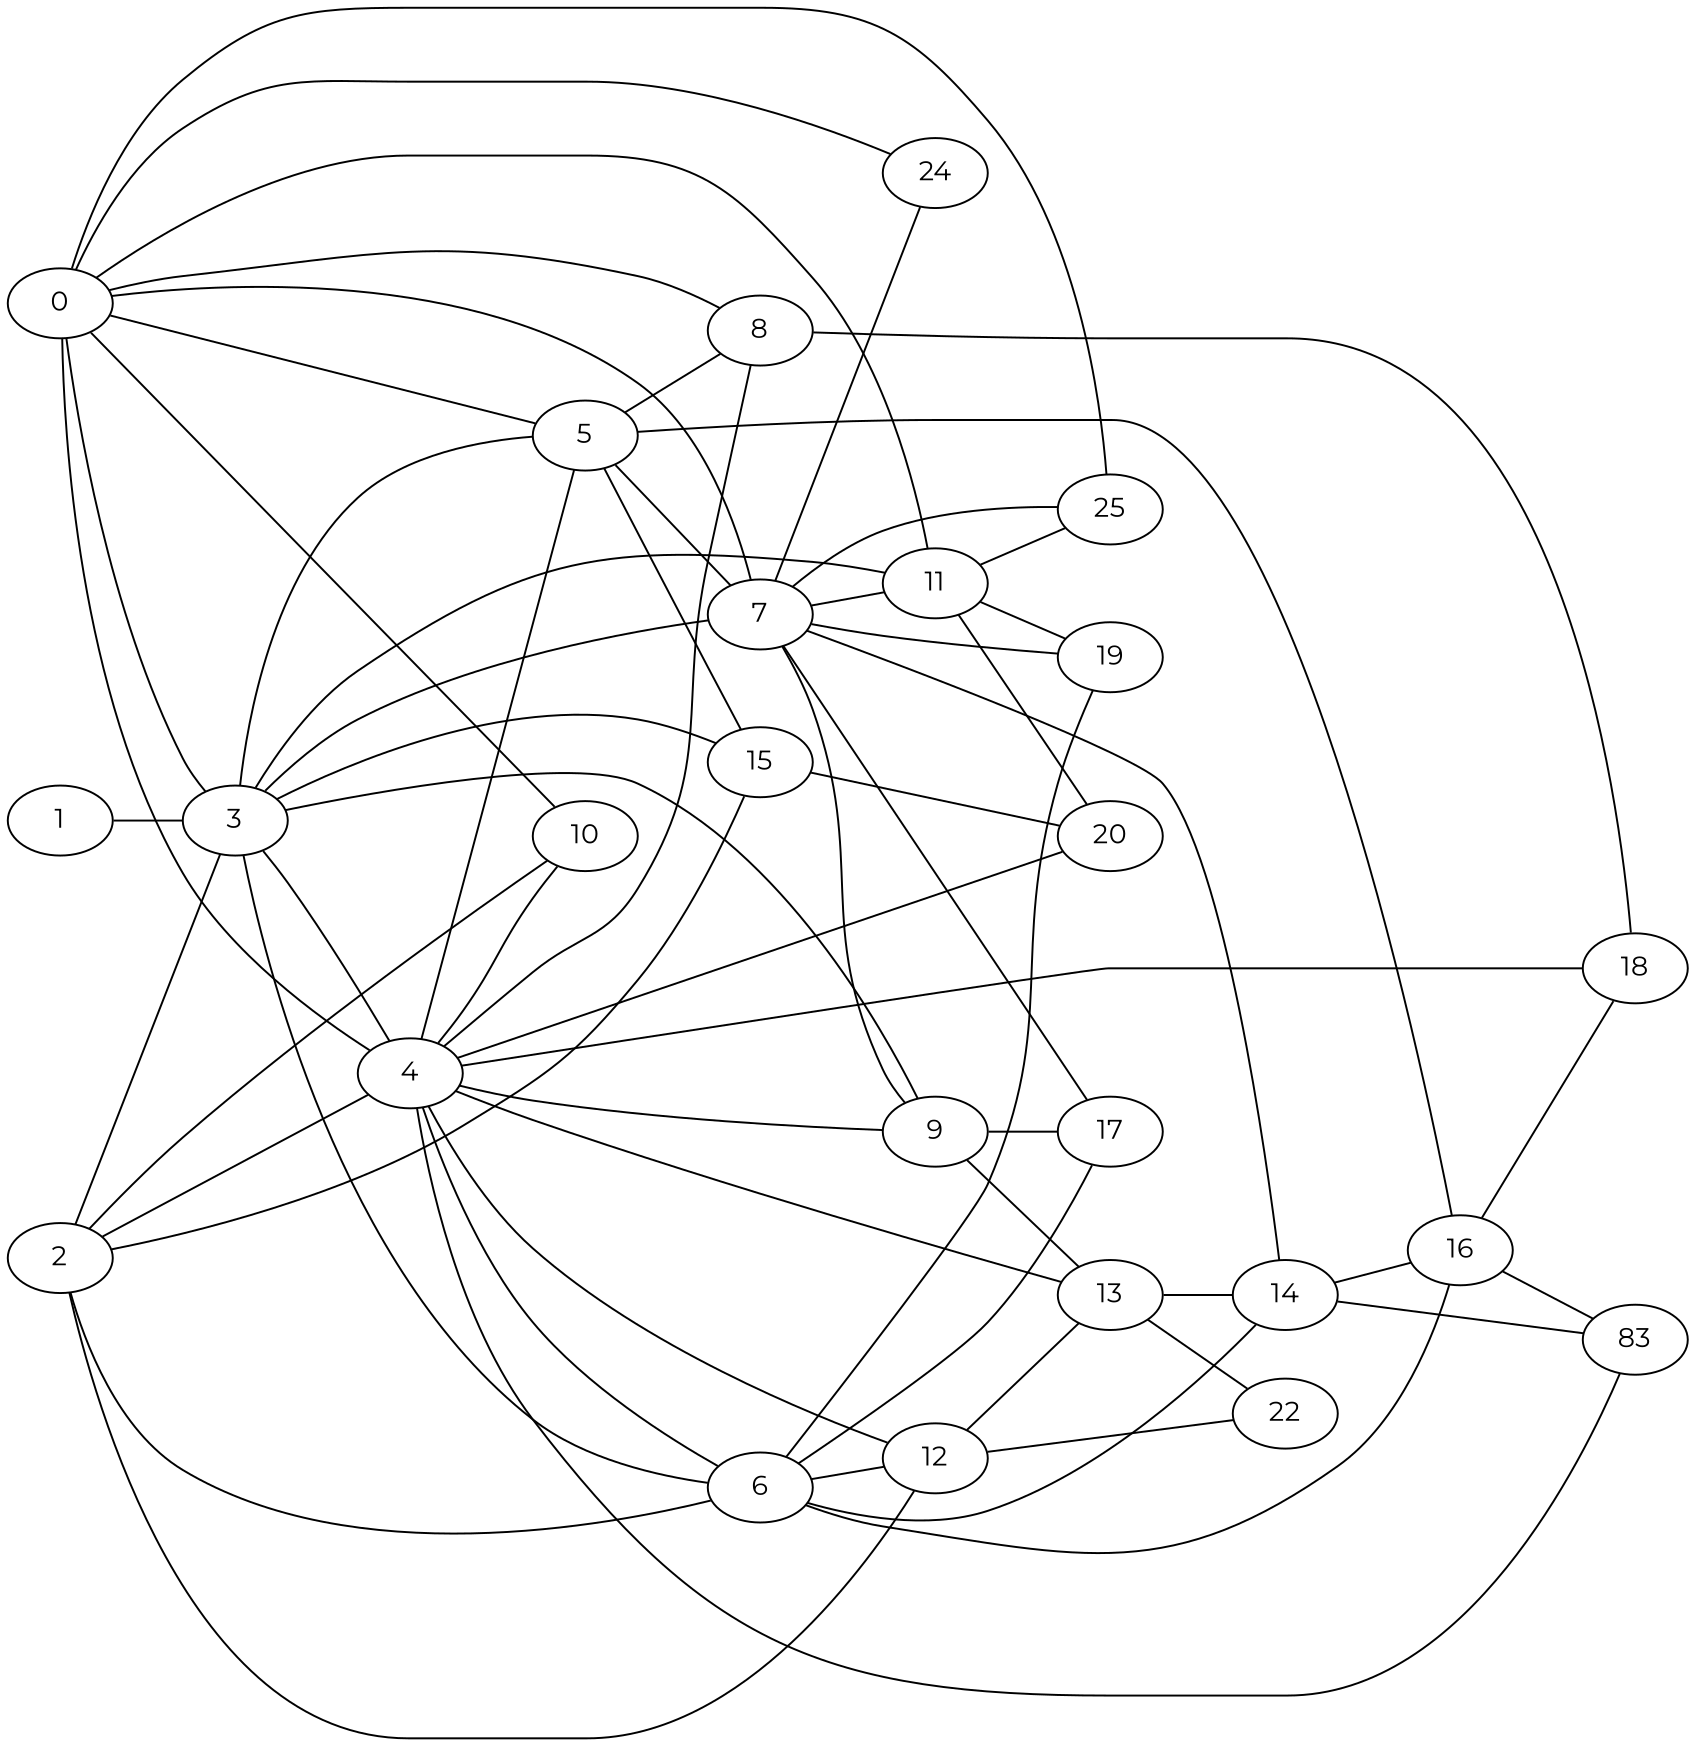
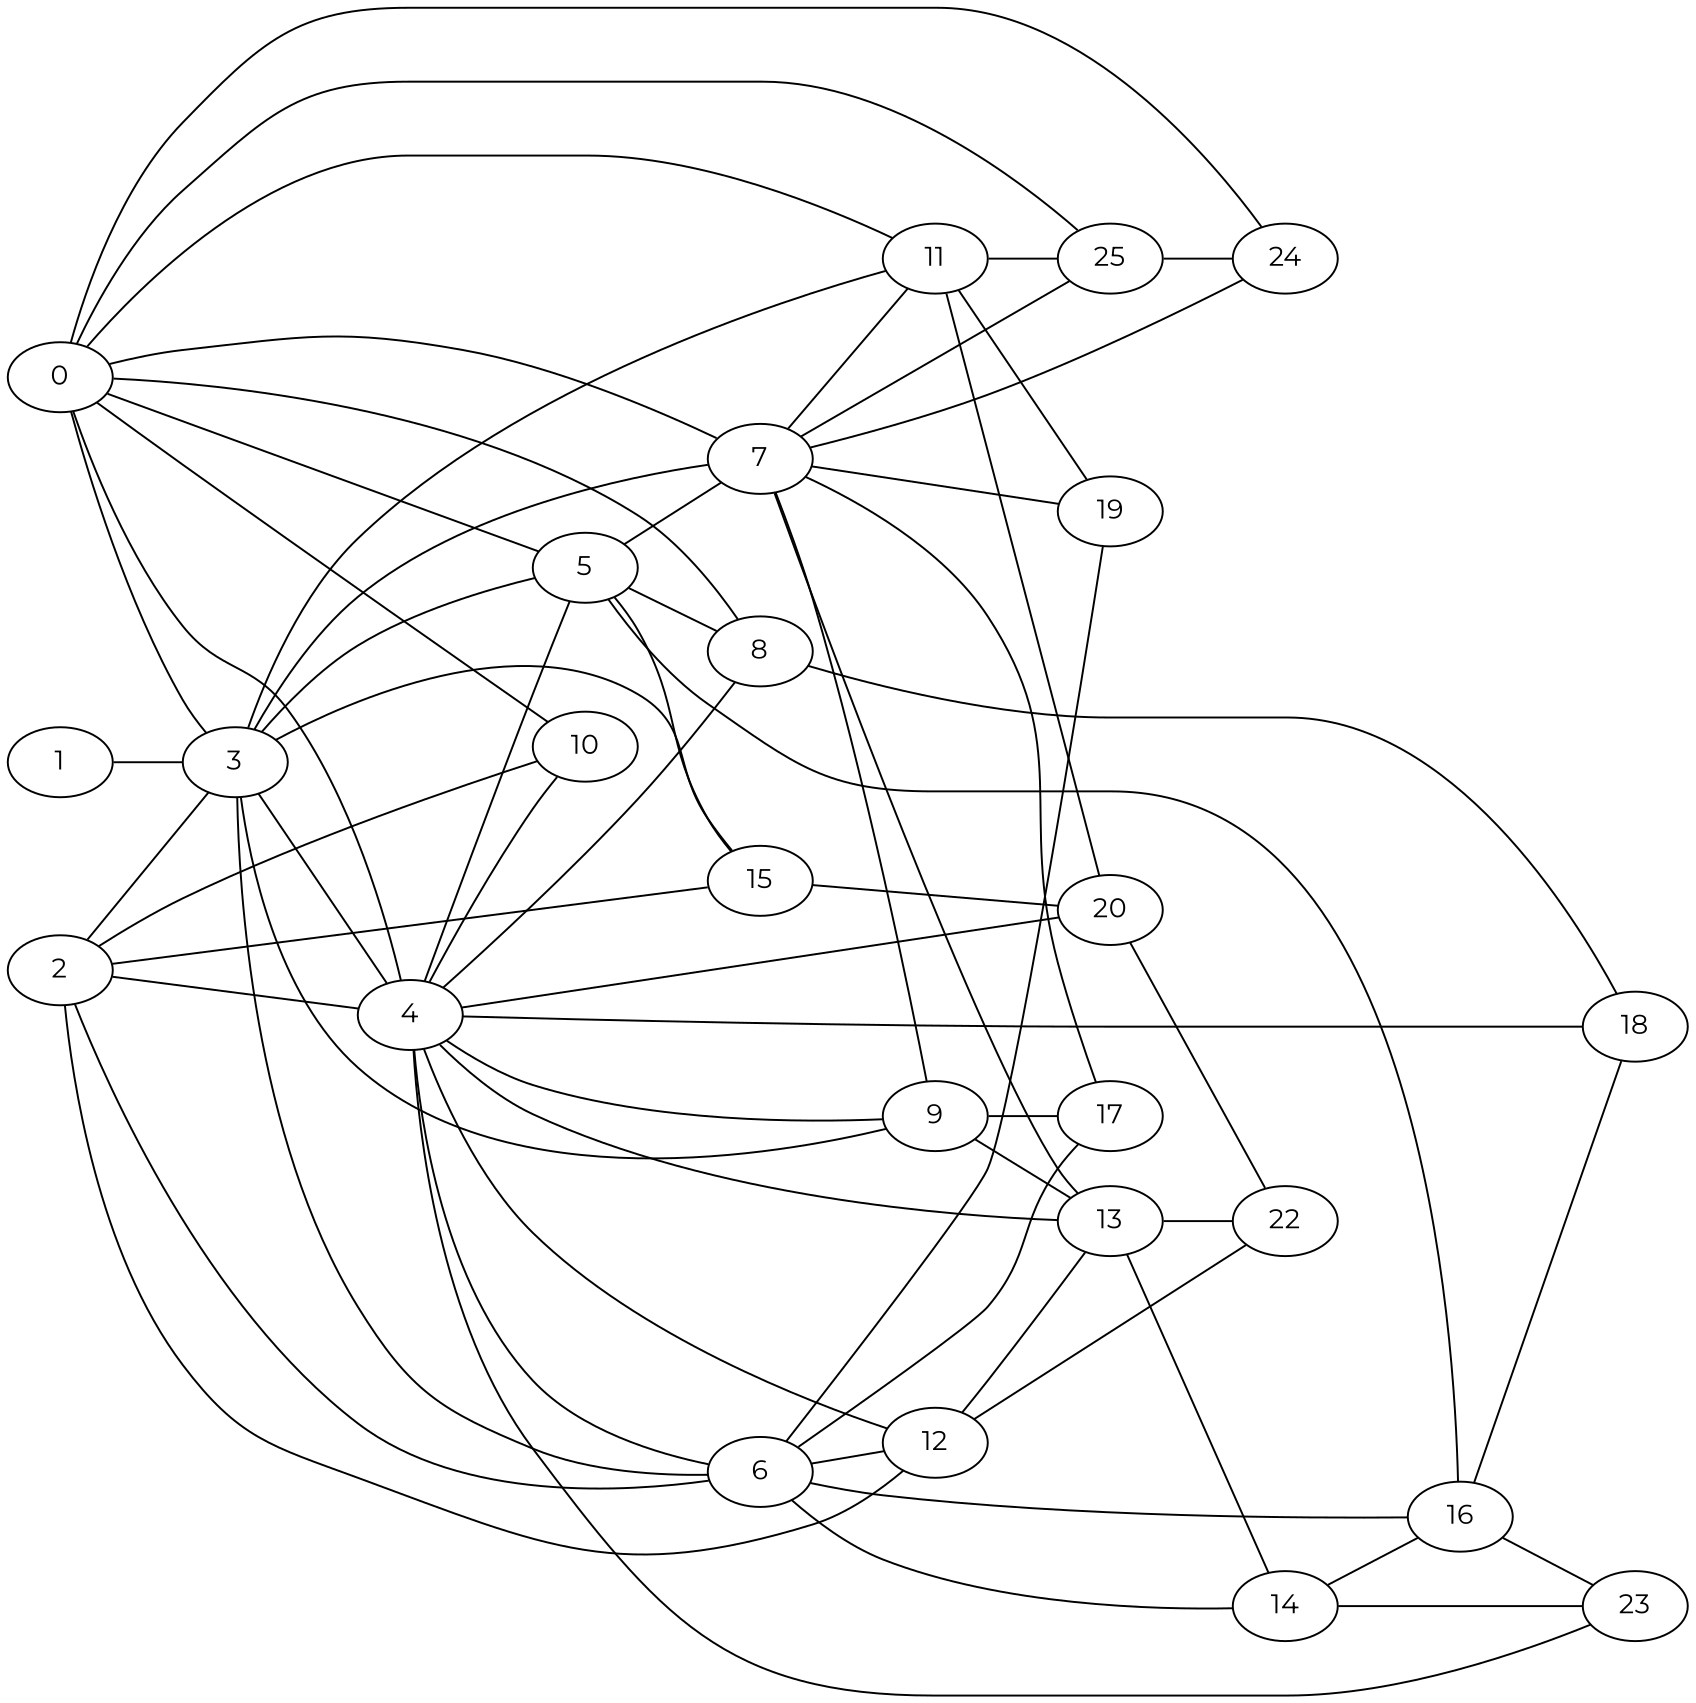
  strict graph {
    fontname=Montserrat
    rankdir=LR
    node [fontname=Montserrat]
    edge [fontname=Montserrat is_available=True prob=1.0]
    0
    3
    4
    5
    7
    8
    10
    11
    n9 [label=25]
    24
    6
    9
    15
    12
    13
    18
    20
-   23 [label=83]
+   23
    16
    14
    17
    19
    1
    2
    22
    0 -- 3 [prob=0.985384442382]
    0 -- 4 [prob=0.648270022731]
    0 -- 5 [prob=0.28727367126]
    0 -- 7 [prob=0.468774807937]
    0 -- 8
    0 -- 10
    0 -- 11 [prob=0.341866997411]
    0 -- n9 [prob=0.0238679171698]
    0 -- 24 [prob=0.940040342397]
    3 -- 4 [prob=0.325692771542]
    3 -- 5 [prob=0.279696847328]
    3 -- 7 [prob=0.990351655878]
    3 -- 11
    3 -- 6 [prob=0.961066079273]
    3 -- 9 [prob=0.622529304059]
    3 -- 15 [prob=0.0827117682459]
    4 -- 5 [prob=0.660379754779]
    4 -- 8 [prob=0.160391457274]
    4 -- 10 [prob=0.982373975519]
    4 -- 6 [prob=0.508243549062]
    4 -- 9 [prob=0.45237703189]
    4 -- 12 [prob=0.22828352531]
    4 -- 13
    4 -- 18 [prob=0.826382350496]
    4 -- 20 [prob=0.19718380538]
    4 -- 23 [prob=0.542243381712]
    5 -- 7
    5 -- 8 [prob=0.847610193335]
    5 -- 15
    5 -- 16 [prob=0.544670456202]
    7 -- 11
    7 -- n9 [prob=0.678122258612]
    7 -- 24 [prob=0.636842547068]
    7 -- 9 [prob=0.834305219307]
-   7 -- 14 [prob=0.383338834987]
+   7 -- 13 [prob=0.383338834987]
    7 -- 17 [prob=0.937570574125]
    7 -- 19
    8 -- 18
    11 -- n9 [prob=0.958552834562]
    11 -- 20 [prob=0.101118911883]
    11 -- 19
+   n9 -- 24 [prob=0.833074465321]
    6 -- 12
    6 -- 16
    6 -- 14 [prob=0.686599761375]
    6 -- 17 [prob=0.0311149034669]
    6 -- 19 [prob=0.920074905435]
    9 -- 13 [prob=0.192876143518]
    9 -- 17 [prob=0.0758864502034]
    15 -- 20
    12 -- 13 [prob=0.67354917117]
    12 -- 22 [prob=0.579080812715]
    13 -- 14
    13 -- 22 [prob=0.765230111329]
+   20 -- 22 [prob=0.612924616452]
    16 -- 18 [prob=0.638706375879]
    16 -- 23 [prob=0.968670408668]
    14 -- 23 [prob=0.459254612571]
    14 -- 16 [prob=0.783679103362]
    1 -- 3 [prob=0.958694053597]
    2 -- 3
    2 -- 4 [prob=0.668103487362]
    2 -- 10 [prob=0.8328734786]
    2 -- 6 [prob=0.141721646912]
    2 -- 15 [prob=0.557885161273]
    2 -- 12 [prob=0.6504999614]
  }
